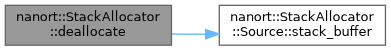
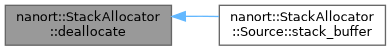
  digraph {
    rankdir=LR
    node [fontname=Helvetica fontsize=10 shape=box style=filled]
    n1 [color=gray40 fillcolor=grey60 fontcolor=black height=0.2 label="nanort::StackAllocator\l::deallocate" width=0.4]
    n2 [color=grey40 fillcolor=white height=0.2 label="nanort::StackAllocator\l::Source::stack_buffer" width=0.4]
-   n1 -> n2 [color=steelblue1 fontname=Helvetica fontsize=10 labelfontname=Helvetica labelfontsize=10 style=solid]
+   n2 -> n1 [color=steelblue1 fontname=Helvetica fontsize=10 labelfontname=Helvetica labelfontsize=10 style=solid]
  }
